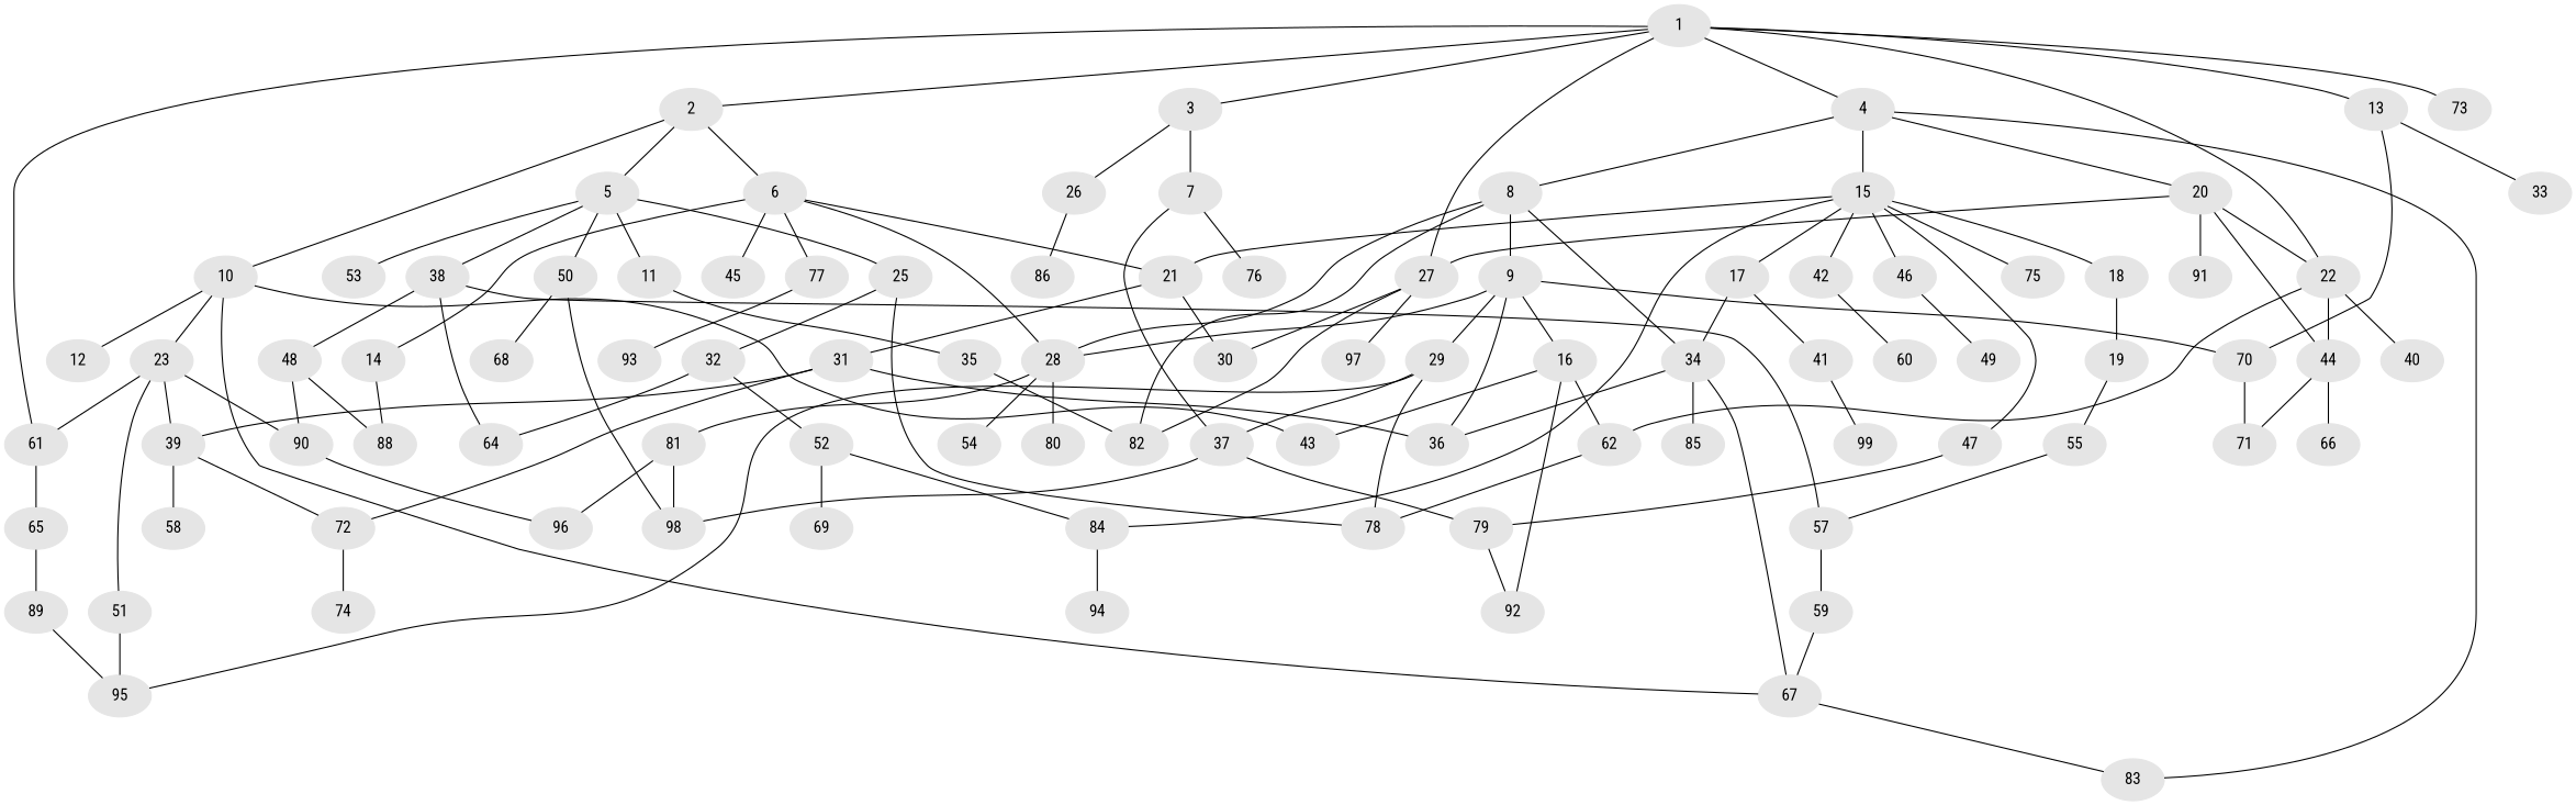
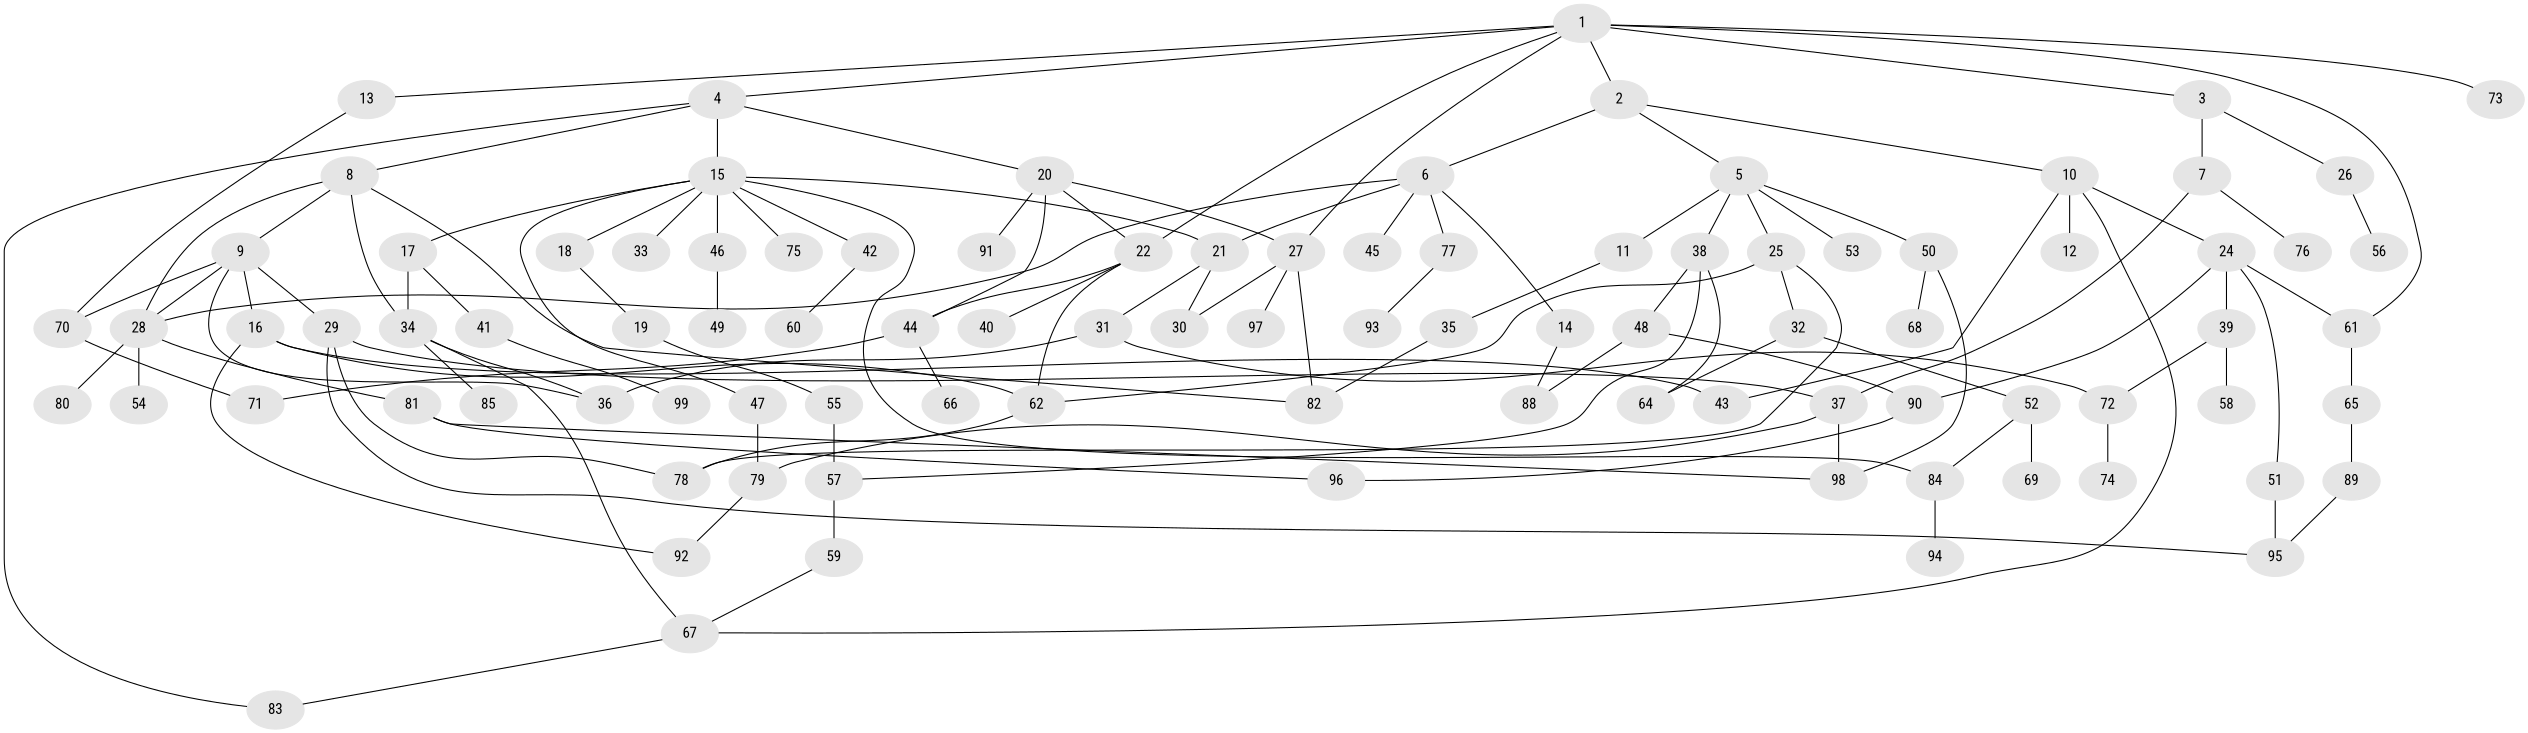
  graph {
    fontname="Roboto Condensed"
    node [color=gray90 fontname="Roboto Condensed" style=filled]
    edge [fontname="Roboto Condensed"]
    1
    2
    3
    4
    13
    22
    27
    61
    73
    5
    6
    10
    7
    26
    8
    15
    20
    83
    70
    33
    62
    44
    40
    82
    30
    97
    65
    11
    25
    38
    50
    53
    14
    21
    28
    45
    77
    12
-   23
+   23 [label=24]
    43
    67
    37
    76
-   56 [label=86]
+   56
    9
    34
    17
    18
    42
    46
    47
    75
    84
    91
    35
    32
    78
    64
    48
    57
    98
    68
    88
    31
    54
    80
    81
    93
    41
    79
    16
    29
    36
    85
    92
    95
    71
    39
    51
    90
    19
    60
    49
    94
    99
    55
    66
    72
    58
    96
    52
    74
    69
    59
    89
    1 -- 2
    1 -- 3
    1 -- 4
    1 -- 13
    1 -- 22
    1 -- 27
    1 -- 61
    1 -- 73
    2 -- 5
    2 -- 6
    2 -- 10
    3 -- 7
    3 -- 26
    4 -- 8
    4 -- 15
    4 -- 20
    4 -- 83
    13 -- 70
-   13 -- 33
+   15 -- 33
    22 -- 62
    22 -- 44
    22 -- 40
    27 -- 82
    27 -- 30
    27 -- 97
    61 -- 65
    5 -- 11
    5 -- 25
    5 -- 38
    5 -- 50
    5 -- 53
    6 -- 14
    6 -- 21
    6 -- 28
    6 -- 45
    6 -- 77
    10 -- 12
    10 -- 23
    10 -- 43
    10 -- 67
    7 -- 37
    7 -- 76
    26 -- 56
    8 -- 82
    8 -- 28
    8 -- 9
    8 -- 34
    15 -- 21
    15 -- 17
    15 -- 18
    15 -- 42
    15 -- 46
    15 -- 47
    15 -- 75
    15 -- 84
    20 -- 22
    20 -- 27
    20 -- 44
    20 -- 91
    70 -- 71
    62 -- 78
    44 -- 71
    44 -- 66
    65 -- 89
    11 -- 35
+   25 -- 62
    25 -- 32
    25 -- 78
    38 -- 64
    38 -- 48
    38 -- 57
    50 -- 98
    50 -- 68
    14 -- 88
    21 -- 30
    21 -- 31
    28 -- 54
    28 -- 80
    28 -- 81
    77 -- 93
    23 -- 61
    23 -- 39
    23 -- 51
    23 -- 90
    67 -- 83
    37 -- 98
    37 -- 79
    9 -- 70
    9 -- 28
    9 -- 16
    9 -- 29
    9 -- 36
    34 -- 67
    34 -- 36
    34 -- 85
    17 -- 34
    17 -- 41
    18 -- 19
    42 -- 60
    46 -- 49
    47 -- 79
    84 -- 94
    35 -- 82
    32 -- 64
    32 -- 52
    48 -- 88
    48 -- 90
    57 -- 59
    31 -- 36
-   31 -- 39
    31 -- 72
    81 -- 98
    81 -- 96
    41 -- 99
    79 -- 92
    16 -- 62
    16 -- 43
    16 -- 92
    29 -- 37
    29 -- 78
    29 -- 95
    39 -- 72
    39 -- 58
    51 -- 95
    90 -- 96
    19 -- 55
    55 -- 57
    72 -- 74
    52 -- 84
    52 -- 69
    59 -- 67
    89 -- 95
  }
